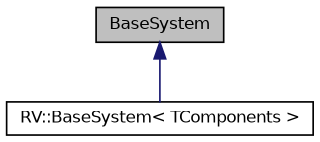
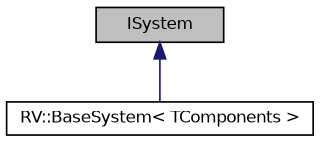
  digraph {
    node [color=black fontname=Helvetica fontsize=10 shape=record style=filled]
-   n1 [fillcolor=grey75 fontcolor=black height=0.2 label=BaseSystem width=0.4]
+   n1 [fillcolor=grey75 fontcolor=black height=0.2 label=ISystem width=0.4]
    n2 [fillcolor=white height=0.2 label="RV::BaseSystem\< TComponents \>" width=0.4]
    n1 -> n2 [color=midnightblue dir=back fontname=Helvetica fontsize=10 labelfontname=Helvetica labelfontsize=10 style=solid]
  }
